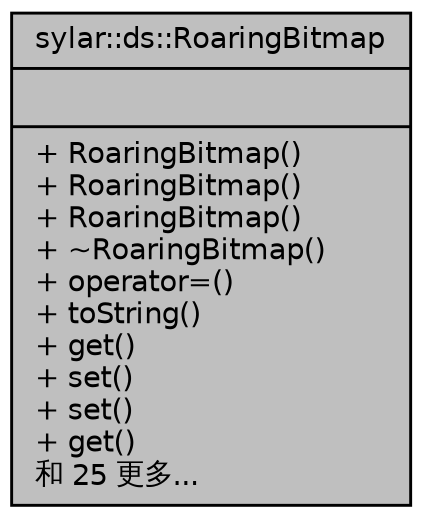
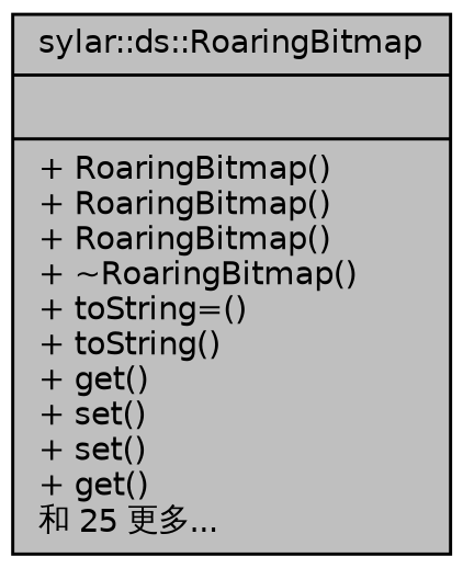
  digraph {
-   n1 [color=black fillcolor=grey75 fontcolor=black fontname=Helvetica fontsize=10 height=0.2 label="{sylar::ds::RoaringBitmap\n||+ RoaringBitmap()\l+ RoaringBitmap()\l+ RoaringBitmap()\l+ ~RoaringBitmap()\l+ operator=()\l+ toString()\l+ get()\l+ set()\l+ set()\l+ get()\l和 25 更多...\l}" shape=record style=filled width=0.4]
+   n1 [color=black fillcolor=grey75 fontcolor=black fontname=Helvetica fontsize=10 height=0.2 label="{sylar::ds::RoaringBitmap\n||+ RoaringBitmap()\l+ RoaringBitmap()\l+ RoaringBitmap()\l+ ~RoaringBitmap()\l+ toString=()\l+ toString()\l+ get()\l+ set()\l+ set()\l+ get()\l和 25 更多...\l}" shape=record style=filled width=0.4]
  }
